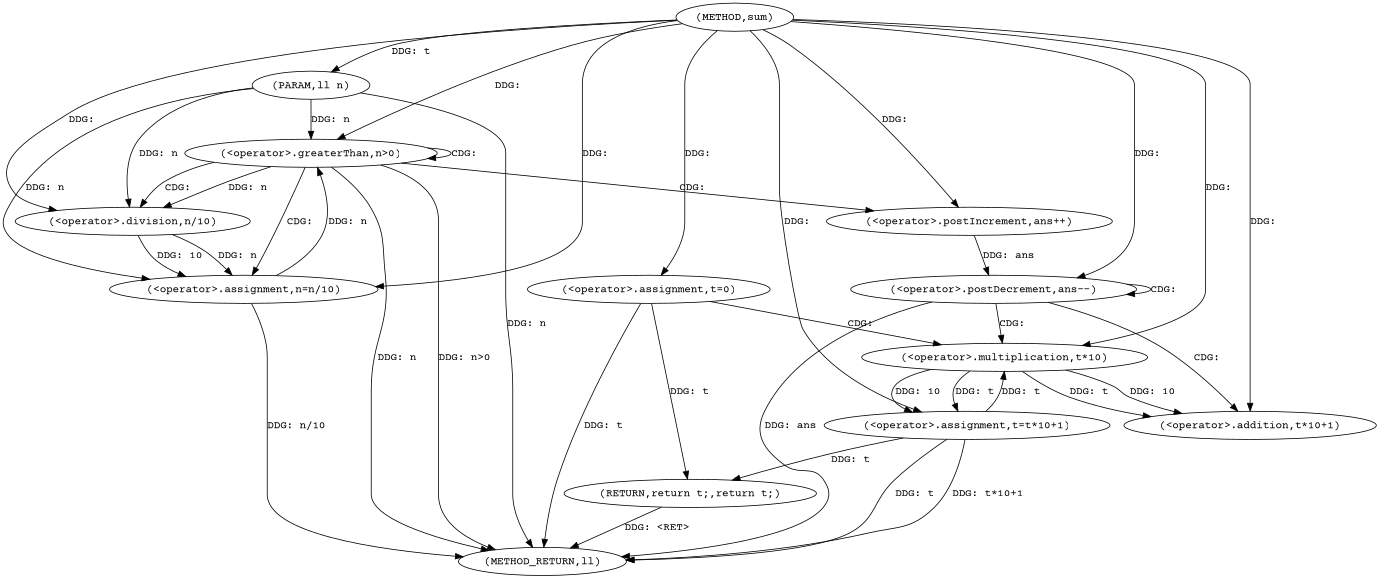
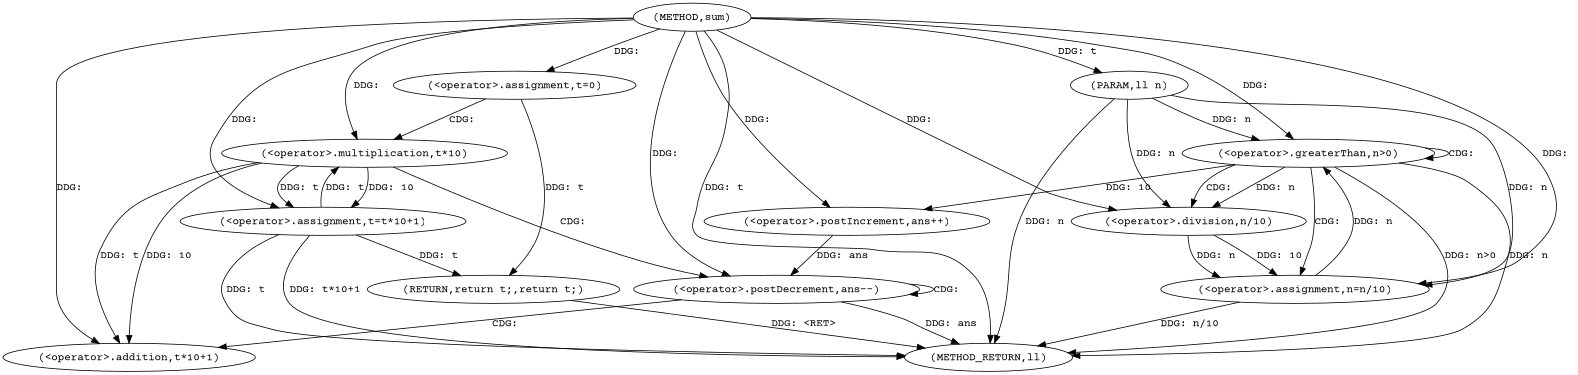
  digraph {
    fontname="Courier Prime"
    node [fontname="Courier Prime"]
    edge [fontname="Courier Prime"]
    n1 [label="(METHOD,sum)"]
    n2 [label="(PARAM,ll n)"]
    n3 [label="(<operator>.assignment,t=0)"]
    n4 [label="(<operator>.greaterThan,n>0)"]
    n5 [label="(<operator>.postDecrement,ans--)"]
    n6 [label="(<operator>.postIncrement,ans++)"]
    n7 [label="(<operator>.assignment,n=n/10)"]
    n8 [label="(<operator>.assignment,t=t*10+1)"]
    n9 [label="(<operator>.division,n/10)"]
    n10 [label="(<operator>.addition,t*10+1)"]
    n11 [label="(<operator>.multiplication,t*10)"]
    n12 [label="(METHOD_RETURN,ll)"]
    n13 [label="(RETURN,return t;,return t;)"]
    n1 -> n2 [label="DDG: t"]
    n1 -> n3 [label="DDG: "]
    n1 -> n4 [label="DDG: "]
    n1 -> n5 [label="DDG: "]
    n1 -> n6 [label="DDG: "]
    n1 -> n7 [label="DDG: "]
    n1 -> n8 [label="DDG: "]
    n1 -> n9 [label="DDG: "]
    n1 -> n10 [label="DDG: "]
    n1 -> n11 [label="DDG: "]
    n2 -> n4 [label="DDG: n"]
    n2 -> n7 [label="DDG: n"]
    n2 -> n9 [label="DDG: n"]
    n2 -> n12 [label="DDG: n"]
    n3 -> n11 [label="CDG: "]
-   n3 -> n12 [label="DDG: t"]
+   n1 -> n12 [label="DDG: t"]
    n3 -> n13 [label="DDG: t"]
    n4 -> n4 [label="CDG: "]
-   n4 -> n6 [label="CDG: "]
+   n4 -> n6 [label="DDG: 10"]
    n4 -> n7 [label="CDG: "]
    n4 -> n9 [label="DDG: n"]
    n4 -> n9 [label="CDG: "]
    n4 -> n12 [label="DDG: n"]
    n4 -> n12 [label="DDG: n>0"]
    n5 -> n5 [label="CDG: "]
    n5 -> n10 [label="CDG: "]
-   n5 -> n11 [label="CDG: "]
+   n11 -> n5 [label="CDG: "]
    n5 -> n12 [label="DDG: ans"]
    n6 -> n5 [label="DDG: ans"]
    n7 -> n4 [label="DDG: n"]
    n7 -> n12 [label="DDG: n/10"]
    n8 -> n11 [label="DDG: t"]
    n8 -> n12 [label="DDG: t"]
    n8 -> n12 [label="DDG: t*10+1"]
    n8 -> n13 [label="DDG: t"]
    n9 -> n7 [label="DDG: 10"]
    n9 -> n7 [label="DDG: n"]
    n11 -> n8 [label="DDG: 10"]
    n11 -> n8 [label="DDG: t"]
    n11 -> n10 [label="DDG: 10"]
    n11 -> n10 [label="DDG: t"]
    n13 -> n12 [label="DDG: <RET>"]
  }
